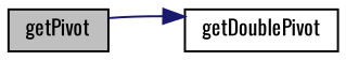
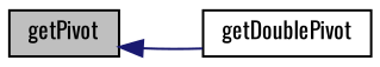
  digraph {
    rankdir=LR
    fontname=Oswald
    node [color=black fontname=Oswald fontsize=10 shape=record style=filled]
    n1 [fillcolor=grey75 fontcolor=black height=0.2 label=getPivot width=0.4]
    n2 [fillcolor=white height=0.2 label=getDoublePivot width=0.4]
-   n2 -> n1 [color=midnightblue dir=back fontname=Oswald fontsize=10 labelfontname=Helvetica labelfontsize=10 style=solid]
+   n1 -> n2 [color=midnightblue dir=back fontname=Oswald fontsize=10 labelfontname=Helvetica labelfontsize=10 style=solid]
  }
